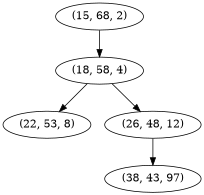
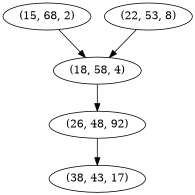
  digraph {
    n1 [label="(15, 68, 2)"]
    "(18, 58, 4)"
    "(22, 53, 8)"
-   "(26, 48, 12)"
-   "(38, 43, 17)" [label="(38, 43, 97)"]
+   "(26, 48, 12)" [label="(26, 48, 92)"]
+   "(38, 43, 17)"
    n1 -> "(18, 58, 4)"
-   "(18, 58, 4)" -> "(22, 53, 8)"
+   "(22, 53, 8)" -> "(18, 58, 4)"
    "(18, 58, 4)" -> "(26, 48, 12)"
    "(26, 48, 12)" -> "(38, 43, 17)"
  }
